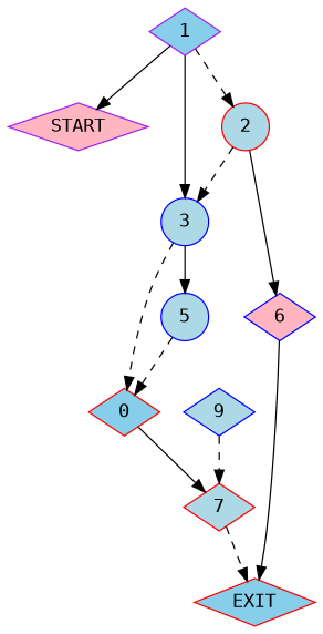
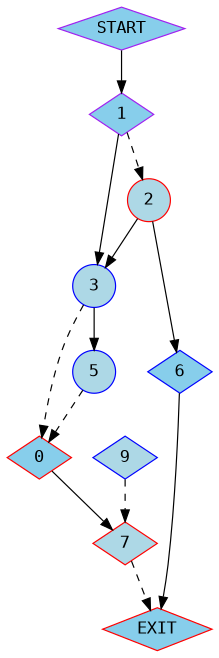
  digraph {
    fontname="DejaVu Sans Mono"
    node [color=red fillcolor=lightblue fontname="DejaVu Sans Mono" shape=diamond style=filled]
    edge [fontname="DejaVu Sans Mono" style=solid]
-   n1 [color=purple fillcolor=lightpink label=START]
+   n1 [color=purple fillcolor=skyblue label=START]
    1 [color=purple fillcolor=skyblue]
    2 [shape=circle]
    3 [color=blue shape=circle]
    n5 [fillcolor=skyblue label=EXIT]
-   6 [color=blue fillcolor=lightpink]
+   6 [color=blue fillcolor=skyblue]
    n7 [fillcolor=skyblue label=0]
    5 [color=blue shape=circle]
    7
    9 [color=blue]
-   1 -> n1
+   n1 -> 1
    1 -> 2 [style=dashed]
    1 -> 3
-   2 -> 3 [style=dashed]
+   2 -> 3
    2 -> 6
    3 -> n7 [style=dashed]
    3 -> 5
    6 -> n5
    n7 -> 7
    5 -> n7 [style=dashed]
    7 -> n5 [style=dashed]
    9 -> 7 [style=dashed]
  }
